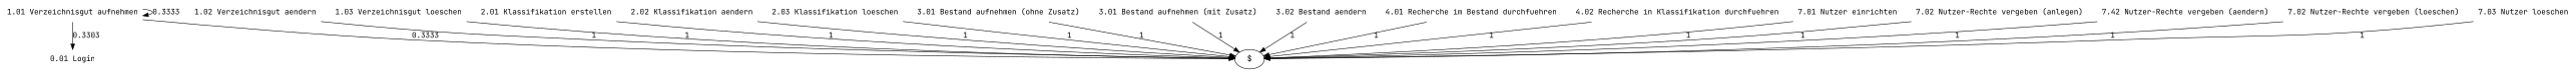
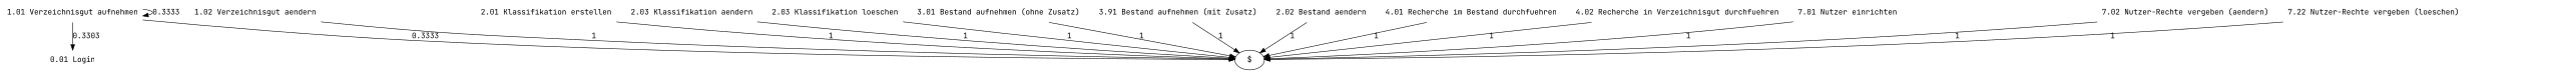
  digraph {
    fontname="JetBrains Mono"
    node [fontname="JetBrains Mono" shape=none]
    edge [fontname="JetBrains Mono" style=solid]
    n1 [label="0.01 Login"]
    n2 [label="1.01 Verzeichnisgut aufnehmen"]
    "$" [shape=""]
    n4 [label="1.02 Verzeichnisgut aendern"]
-   n5 [label="1.03 Verzeichnisgut loeschen"]
    n6 [label="2.01 Klassifikation erstellen"]
-   n7 [label="2.02 Klassifikation aendern"]
+   n7 [label="2.03 Klassifikation aendern"]
    n8 [label="2.03 Klassifikation loeschen"]
    n9 [label="3.01 Bestand aufnehmen (ohne Zusatz)"]
-   n10 [label="3.01 Bestand aufnehmen (mit Zusatz)"]
-   n11 [label="3.02 Bestand aendern"]
+   n10 [label="3.91 Bestand aufnehmen (mit Zusatz)"]
+   n11 [label="2.02 Bestand aendern"]
    n12 [label="4.01 Recherche im Bestand durchfuehren"]
-   n13 [label="4.02 Recherche in Klassifikation durchfuehren"]
+   n13 [label="4.02 Recherche in Verzeichnisgut durchfuehren"]
    n14 [label="7.01 Nutzer einrichten"]
-   n15 [label="7.02 Nutzer-Rechte vergeben (anlegen)"]
-   n16 [label="7.42 Nutzer-Rechte vergeben (aendern)"]
-   n17 [label="7.02 Nutzer-Rechte vergeben (loeschen)"]
-   n18 [label="7.03 Nutzer loeschen"]
+   n16 [label="7.02 Nutzer-Rechte vergeben (aendern)"]
+   n17 [label="7.22 Nutzer-Rechte vergeben (loeschen)"]
    n2 -> n1 [label=0.3303]
    n2 -> n2 [label=0.3333]
    n2 -> "$" [label=0.3333]
    n4 -> "$" [label=1]
-   n5 -> "$" [label=1]
    n6 -> "$" [label=1]
    n7 -> "$" [label=1]
    n8 -> "$" [label=1]
    n9 -> "$" [label=1]
    n10 -> "$" [label=1]
    n11 -> "$" [label=1]
    n12 -> "$" [label=1]
    n13 -> "$" [label=1]
    n14 -> "$" [label=1]
-   n15 -> "$" [label=1]
    n16 -> "$" [label=1]
    n17 -> "$" [label=1]
-   n18 -> "$" [label=1]
  }
